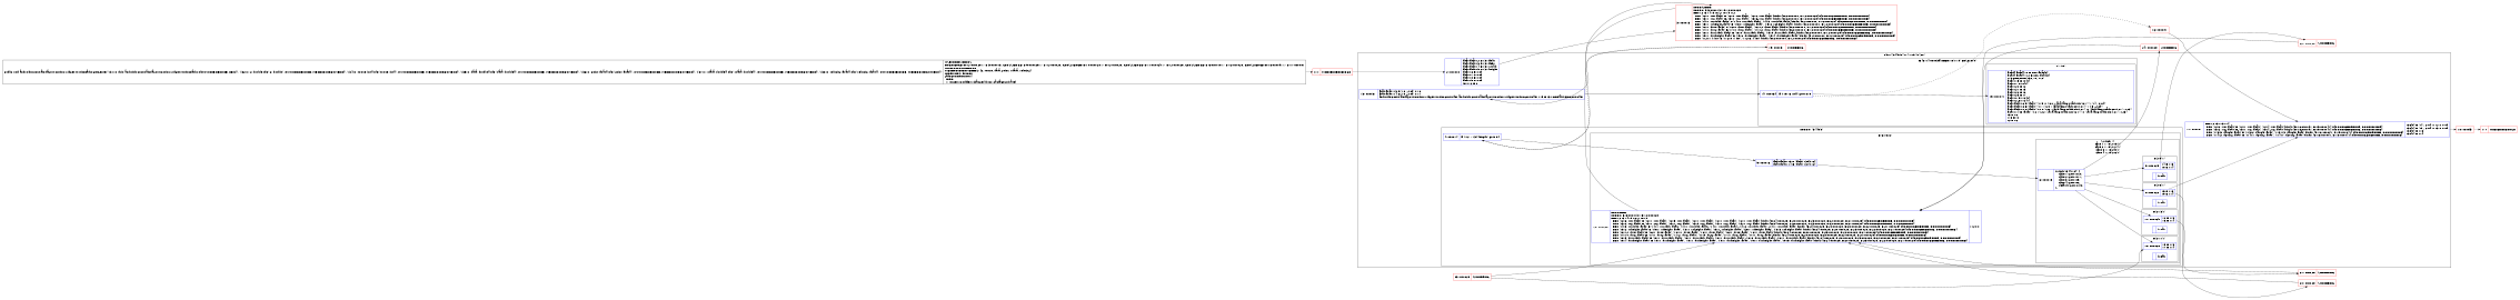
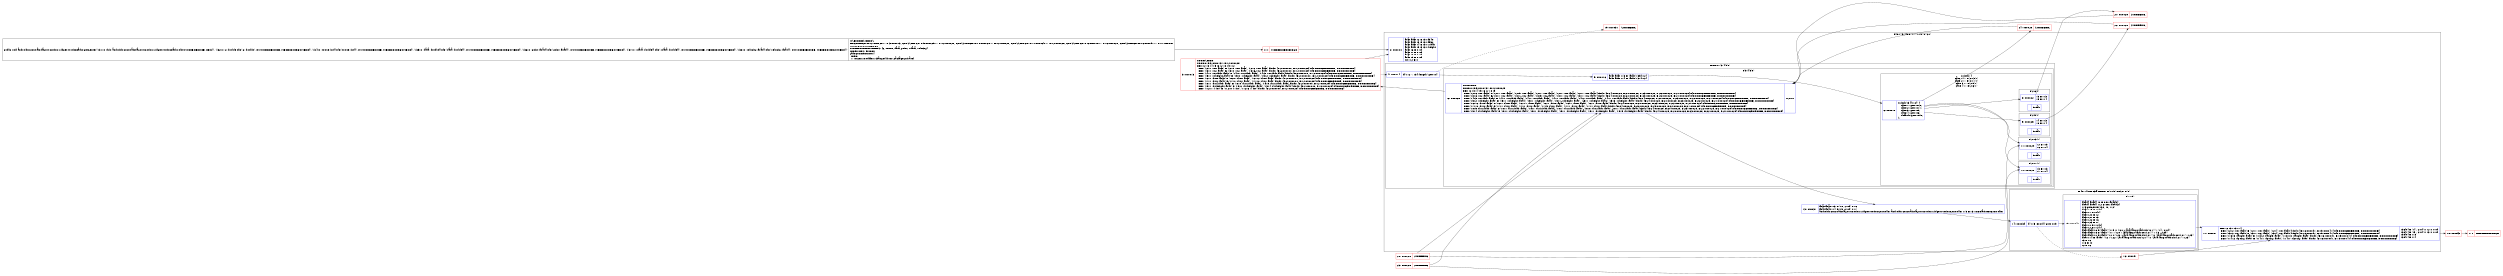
  digraph {
    fontname="DejaVu Serif"
    rankdir=LR
    node [color=blue fontname="DejaVu Serif" shape=record]
    edge [fontname="DejaVu Serif"]
    n1 [label="{11\:\ 0x002b|r2 = r13\lr6 = r14\l}"]
    n2 [label="{|break\l}"]
    n3 [label="{10\:\ 0x0028|r3 = r13\lr7 = r14\l}"]
    n4 [label="{|break\l}"]
    n5 [label="{9\:\ 0x0025|r4 = r13\lr8 = r14\l}"]
    n6 [label="{|break\l}"]
    n7 [label="{8\:\ 0x0022|r5 = r13\lr9 = r14\l}"]
    n8 [label="{|break\l}"]
    n9 [label="{6\:\ 0x001e|switch(r34[r12]) \{\l    case 1: goto L13;\l    case 2: goto L11;\l    case 3: goto L9;\l    case 4: goto L6;\l    default: goto L15;\l\}\l}"]
    n10 [label="{5\:\ 0x0016|float float r13 = (float) r35[r12]\lfloat float r14 = (float) r37[r12]\l}"]
    n11 [label="{12\:\ 0x002e|LOOP_END\lLOOP:0: B:3:0x0013\-\>B:12:0x002e\lPHI: r2 r3 r4 r5 r6 r7 r8 r9 \l  PHI: (r2v6 'v_x' float) = (r2v1 'v_x' float), (r2v5 'v_x' float), (r2v1 'v_x' float), (r2v1 'v_x' float), (r2v1 'v_x' float) binds: [B:24:0x002e, B:20:0x002e, B:23:0x002e, B:22:0x002e, B:21:0x002e] A[DONT_GENERATE, DONT_INLINE]\l  PHI: (r3v6 'v_y' float) = (r3v1 'v_y' float), (r3v1 'v_y' float), (r3v5 'v_y' float), (r3v1 'v_y' float), (r3v1 'v_y' float) binds: [B:24:0x002e, B:20:0x002e, B:23:0x002e, B:22:0x002e, B:21:0x002e] A[DONT_GENERATE, DONT_INLINE]\l  PHI: (r4v3 'v_width' float) = (r4v1 'v_width' float), (r4v1 'v_width' float), (r4v1 'v_width' float), (r4v2 'v_width' float), (r4v1 'v_width' float) binds: [B:24:0x002e, B:20:0x002e, B:23:0x002e, B:22:0x002e, B:21:0x002e] A[DONT_GENERATE, DONT_INLINE]\l  PHI: (r5v2 'v_height' float) = (r5v1 'v_height' float), (r5v1 'v_height' float), (r5v1 'v_height' float), (r5v1 'v_height' float), (r5v3 'v_height' float) binds: [B:24:0x002e, B:20:0x002e, B:23:0x002e, B:22:0x002e, B:21:0x002e] A[DONT_GENERATE, DONT_INLINE]\l  PHI: (r6v12 'dv_x' float) = (r6v1 'dv_x' float), (r6v11 'dv_x' float), (r6v1 'dv_x' float), (r6v1 'dv_x' float), (r6v1 'dv_x' float) binds: [B:24:0x002e, B:20:0x002e, B:23:0x002e, B:22:0x002e, B:21:0x002e] A[DONT_GENERATE, DONT_INLINE]\l  PHI: (r7v10 'dv_y' float) = (r7v1 'dv_y' float), (r7v1 'dv_y' float), (r7v9 'dv_y' float), (r7v1 'dv_y' float), (r7v1 'dv_y' float) binds: [B:24:0x002e, B:20:0x002e, B:23:0x002e, B:22:0x002e, B:21:0x002e] A[DONT_GENERATE, DONT_INLINE]\l  PHI: (r8v9 'dv_width' float) = (r8v1 'dv_width' float), (r8v1 'dv_width' float), (r8v1 'dv_width' float), (r8v8 'dv_width' float), (r8v1 'dv_width' float) binds: [B:24:0x002e, B:20:0x002e, B:23:0x002e, B:22:0x002e, B:21:0x002e] A[DONT_GENERATE, DONT_INLINE]\l  PHI: (r9v4 'dv_height' float) = (r9v1 'dv_height' float), (r9v1 'dv_height' float), (r9v1 'dv_height' float), (r9v1 'dv_height' float), (r9v5 'dv_height' float) binds: [B:24:0x002e, B:20:0x002e, B:23:0x002e, B:22:0x002e, B:21:0x002e] A[DONT_GENERATE, DONT_INLINE]\l|r12++\l}"]
    n12 [label="{4\:\ 0x0014|if (r12 \< r34.length) goto L4\l}"]
    n13 [label="{15\:\ 0x0041|float[] float[] r0 = new float[2]\lfloat[] float[] r12 = new float[2]\lr15.getCenter(r32, r0, r12)\lfloat r15 = r0[0]\lfloat r1 = r0[1]\lfloat r20 = r2\lfloat r21 = r3\lfloat r22 = r6\lfloat r23 = r7\lfloat r0 = r12[0]\lfloat r2 = r12[1]\lfloat float r6 = (float) ((r15 + (r20 * java.lang.Math.sin(r21))) \- (r4 \/ 2.0f))\lfloat float r6 = (float) ((r1 \- (r20 * java.lang.Math.cos(r21))) \- (r5 \/ 2.0f))\lfloat float r0 = (float) (r0 + (r22 * java.lang.Math.sin(r21)) + (java.lang.Math.cos(r21) * r23))\lfloat r14 = (float) ((r2 \- (r22 * java.lang.Math.cos(r21))) + (java.lang.Math.sin(r21) * r23))\lr3 = r6\lr13 = r0\lr2 = r6\l}"]
    n14 [label="{14\:\ 0x003f|if (r15 != null) goto L19\l}"]
    n15 [label="{2\:\ 0x0000|float float r2 = r31.f54x\lfloat float r3 = r31.f55y\lfloat float r4 = r31.width\lfloat float r5 = r31.height\lfloat r6 = 0.0f\lfloat r7 = 0.0f\lfloat r8 = 0.0f\lfloat r9 = 0.0f\lint r12 = 0\l}"]
    n16 [label="{13\:\ 0x0031|float float r13 = (r8 \/ 2.0f) + r6\lfloat float r14 = (r9 \/ 2.0f) + r7\landroidx.constraintlayout.motion.widget.MotionController androidx.constraintlayout.motion.widget.MotionController r15 = r31.mRelativeToController\l}"]
    n17 [label="{17\:\ 0x00e1|PHI: r2 r3 r13 r14 \l  PHI: (r2v2 'v_x' float) = (r2v1 'v_x' float), (r2v4 'v_x' float) binds: [B:16:0x00d1, B:15:0x0041] A[DONT_GENERATE, DONT_INLINE]\l  PHI: (r3v2 'v_y' float) = (r3v1 'v_y' float), (r3v4 'v_y' float) binds: [B:16:0x00d1, B:15:0x0041] A[DONT_GENERATE, DONT_INLINE]\l  PHI: (r13v3 'dangle' float) = (r13v2 'dangle' float), (r13v13 'dangle' float) binds: [B:16:0x00d1, B:15:0x0041] A[DONT_GENERATE, DONT_INLINE]\l  PHI: (r14v2 'dpos_y' float) = (r14v1 'dpos_y' float), (r14v7 'dpos_y' float) binds: [B:16:0x00d1, B:15:0x0041] A[DONT_GENERATE, DONT_INLINE]\l|r36[0] = (r4 \/ 2.0f) + r2 + 0.0f\lr36[1] = (r5 \/ 2.0f) + r3 + 0.0f\lr38[0] = r13\lr38[1] = r14\l}"]
    n18 [color=red label="{20\:\ 0x002e|SYNTHETIC\l}"]
    n19 [color=red label="{22\:\ 0x002e|SYNTHETIC\l}"]
    n20 [color=red label="{21\:\ 0x002e|SYNTHETIC\l}"]
    n21 [color=red label="{24\:\ 0x002e|SYNTHETIC\l}"]
    n22 [color=red label="{3\:\ 0x0013|LOOP_START\lLOOP:0: B:3:0x0013\-\>B:12:0x002e\lPHI: r2 r3 r4 r5 r6 r7 r8 r9 r12 \l  PHI: (r2v1 'v_x' float) = (r2v0 'v_x' float), (r2v6 'v_x' float) binds: [B:2:0x0000, B:12:0x002e] A[DONT_GENERATE, DONT_INLINE]\l  PHI: (r3v1 'v_y' float) = (r3v0 'v_y' float), (r3v6 'v_y' float) binds: [B:2:0x0000, B:12:0x002e] A[DONT_GENERATE, DONT_INLINE]\l  PHI: (r4v1 'v_width' float) = (r4v0 'v_width' float), (r4v3 'v_width' float) binds: [B:2:0x0000, B:12:0x002e] A[DONT_GENERATE, DONT_INLINE]\l  PHI: (r5v1 'v_height' float) = (r5v0 'v_height' float), (r5v2 'v_height' float) binds: [B:2:0x0000, B:12:0x002e] A[DONT_GENERATE, DONT_INLINE]\l  PHI: (r6v1 'dv_x' float) = (r6v0 'dv_x' float), (r6v12 'dv_x' float) binds: [B:2:0x0000, B:12:0x002e] A[DONT_GENERATE, DONT_INLINE]\l  PHI: (r7v1 'dv_y' float) = (r7v0 'dv_y' float), (r7v10 'dv_y' float) binds: [B:2:0x0000, B:12:0x002e] A[DONT_GENERATE, DONT_INLINE]\l  PHI: (r8v1 'dv_width' float) = (r8v0 'dv_width' float), (r8v9 'dv_width' float) binds: [B:2:0x0000, B:12:0x002e] A[DONT_GENERATE, DONT_INLINE]\l  PHI: (r9v1 'dv_height' float) = (r9v0 'dv_height' float), (r9v4 'dv_height' float) binds: [B:2:0x0000, B:12:0x002e] A[DONT_GENERATE, DONT_INLINE]\l  PHI: (r12v1 'i' int) = (r12v0 'i' int), (r12v6 'i' int) binds: [B:2:0x0000, B:12:0x002e] A[DONT_GENERATE, DONT_INLINE]\l}"]
    n23 [color=red label="{19\:\ 0x0031|SYNTHETIC\l}"]
    n24 [color=red label="{16\:\ 0x00d1}"]
    n25 [color=red label="{18\:\ 0x00f3}"]
    n26 [color=red label="{23\:\ 0x002e|SYNTHETIC\l}"]
    n27 [color=red label="{1\:\ ?|MTH_EXIT_BLOCK\l}"]
    n28 [color=red label="{0\:\ ?|MTH_ENTER_BLOCK\l}"]
    n29 [label="{public void androidx.constraintlayout.motion.widget.MotionPaths.getCenter((r31v0 'this' androidx.constraintlayout.motion.widget.MotionPaths A[IMMUTABLE_TYPE, THIS]), (r32v0 'p' double A[D('p' double), IMMUTABLE_TYPE, METHOD_ARGUMENT]), (r34v0 'toUse' int[] A[D('toUse' int[]), IMMUTABLE_TYPE, METHOD_ARGUMENT]), (r35v0 'data' double[] A[D('data' double[]), IMMUTABLE_TYPE, METHOD_ARGUMENT]), (r36v0 'point' float[] A[D('point' float[]), IMMUTABLE_TYPE, METHOD_ARGUMENT]), (r37v0 'vdata' double[] A[D('vdata' double[]), IMMUTABLE_TYPE, METHOD_ARGUMENT]), (r38v0 'velocity' float[] A[D('velocity' float[]), IMMUTABLE_TYPE, METHOD_ARGUMENT]))  | USE_LINES_HINTS\lBACK_EDGE: B:12:0x002e \-\> B:3:0x0013, CROSS_EDGE: B:9:0x0025 \-\> B:12:0x002e, CROSS_EDGE: B:10:0x0028 \-\> B:12:0x002e, CROSS_EDGE: B:11:0x002b \-\> B:12:0x002e, CROSS_EDGE: B:6:0x001e \-\> B:12:0x002e, CROSS_EDGE: B:16:0x00d1 \-\> B:17:0x00e1\lINLINE_NOT_NEEDED\lMETHOD_PARAMETERS: [p, toUse, data, point, vdata, velocity]\lTYPE_VARS: EMPTY\lJadxCommentsAttr\{\l INFO: \l \-\> Access modifiers changed from: package\-private\}\l}" color=""]
    subgraph cluster_1 {
      label="R(5:1|(3:4|5|8)|17|(1:19)(0)|20)"
      n15
      n16
      n17
      subgraph cluster_2 {
        label="LOOP:0: (3:4|5|8)"
        n12
        subgraph cluster_3 {
          label="R(3:4|5|8)"
          n10
          n11
          subgraph cluster_4 {
            label="Switch: 4\n case 1 -> R(2:13|1)\n case 2 -> R(2:11|1)\n case 3 -> R(2:9|1)\n case 4 -> R(2:6|1)"
            n9
            subgraph cluster_5 {
              label="R(2:13|1)"
              n1
              n2
            }
            subgraph cluster_6 {
              label="R(2:11|1)"
              n3
              n4
            }
            subgraph cluster_7 {
              label="R(2:9|1)"
              n5
              n6
            }
            subgraph cluster_8 {
              label="R(2:6|1)"
              n7
              n8
            }
          }
        }
      }
      subgraph cluster_9 {
        label="IF [B:14:0x003f] THEN: R(1:19) ELSE: R(0)"
        n14
        subgraph cluster_10 {
-         label="R(1:99)"
+         label="R(1:19)"
          n13
        }
        subgraph cluster_11 {
          label="R(0)"
        }
      }
    }
-   n1 -> n18
+   n18 -> n1
    n5 -> n19
    n7 -> n20
    n9 -> n1
    n9 -> n3
    n9 -> n5
    n9 -> n7
    n9 -> n21
    n10 -> n9
    n11 -> n22
    n12 -> n10
    n12 -> n23 [style=dashed]
-   n7 -> n17
+   n13 -> n17
    n14 -> n13
    n14 -> n24 [style=dashed]
-   n15 -> n22
+   n22 -> n15
    n16 -> n14
    n17 -> n25
    n18 -> n11
    n19 -> n11
    n20 -> n11
    n21 -> n11
    n22 -> n12
-   n23 -> n16
+   n11 -> n16
    n24 -> n17
    n25 -> n27
    n26 -> n3
    n26 -> n11
    n28 -> n15
    n29 -> n28
  }
